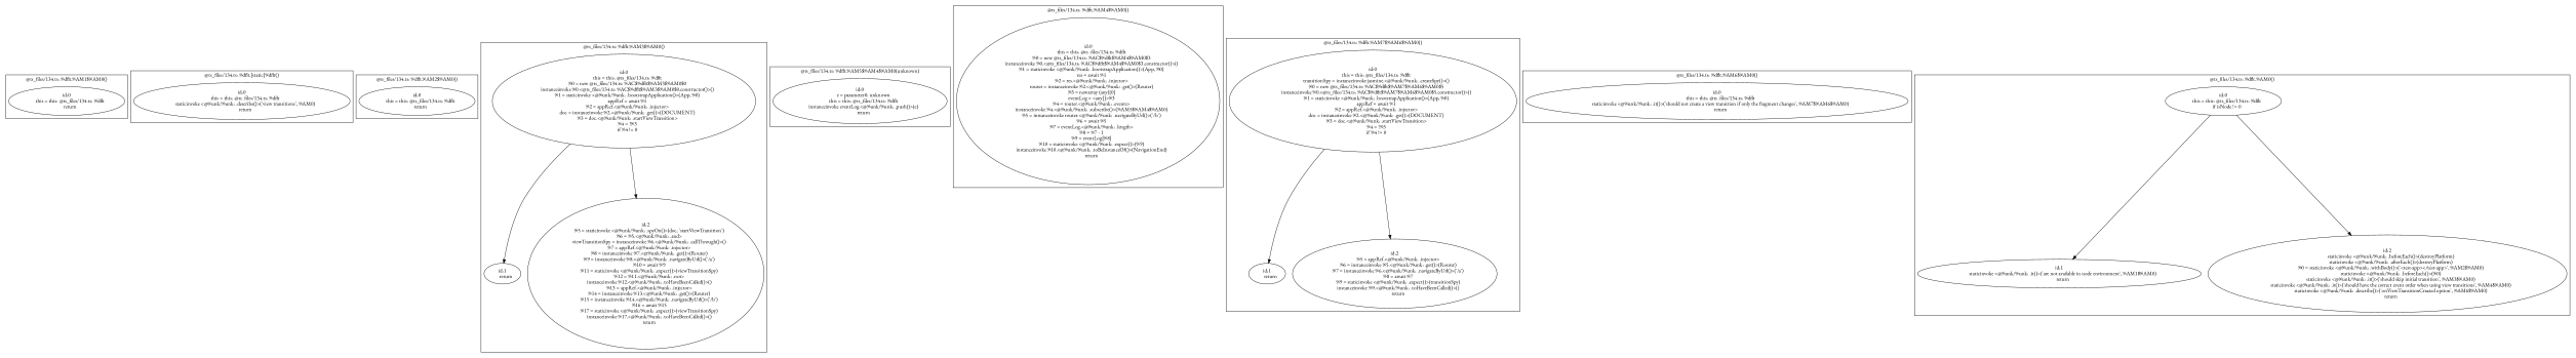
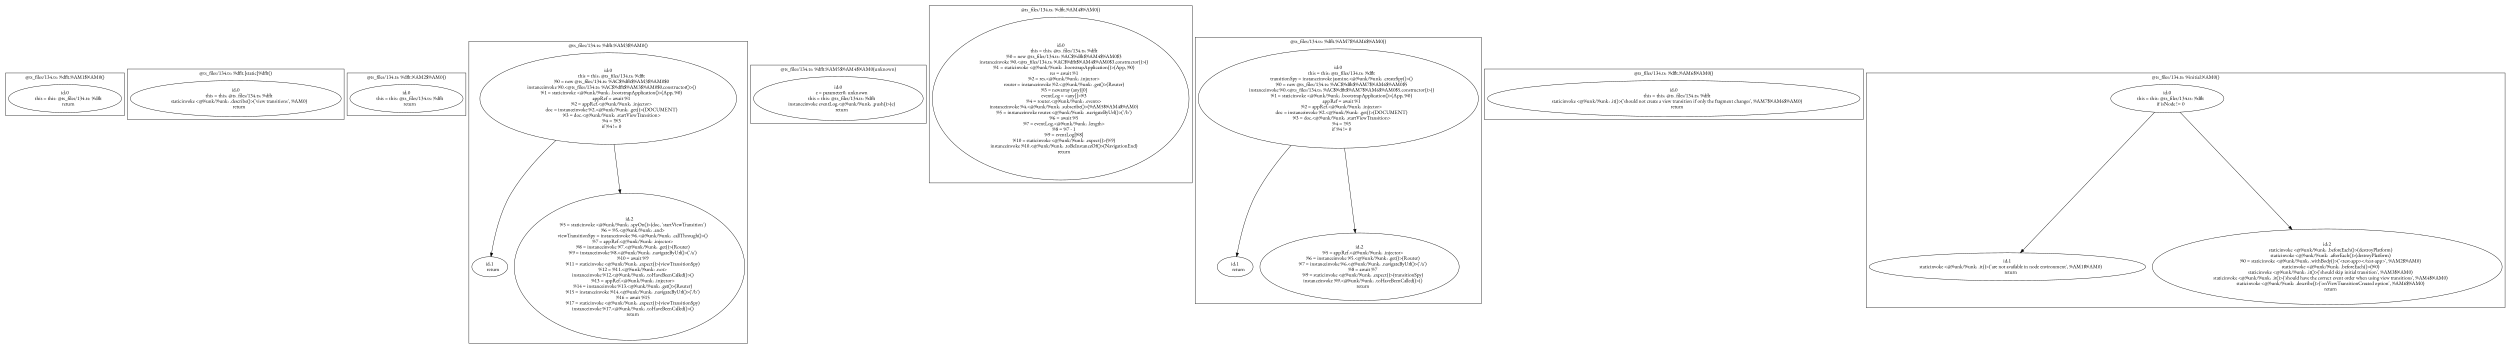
  digraph {
    fontname="EB Garamond"
    node [fontname="EB Garamond"]
    edge [fontname="EB Garamond"]
    n1 [label="id:0\n      this = this: @ts_files/134.ts: %dflt\n      return"]
    n2 [label="id:0\n      this = this: @ts_files/134.ts: %dflt\n      staticinvoke <@%unk/%unk: .describe()>('view transitions', %AM0)\n      return"]
    n3 [label="id:0\n      this = this: @ts_files/134.ts: %dflt\n      return"]
    n4 [label="id:0\n      this = this: @ts_files/134.ts: %dflt\n      %0 = new @ts_files/134.ts: %AC$%dflt$%AM3$%AM0$0\n      instanceinvoke %0.<@ts_files/134.ts: %AC$%dflt$%AM3$%AM0$0.constructor()>()\n      %1 = staticinvoke <@%unk/%unk: .bootstrapApplication()>(App, %0)\n      appRef = await %1\n      %2 = appRef.<@%unk/%unk: .injector>\n      doc = instanceinvoke %2.<@%unk/%unk: .get()>(DOCUMENT)\n      %3 = doc.<@%unk/%unk: .startViewTransition>\n      %4 = !%3\n      if %4 != 0"]
    n5 [label="id:1\n      return"]
    n6 [label="id:2\n      %5 = staticinvoke <@%unk/%unk: .spyOn()>(doc, 'startViewTransition')\n      %6 = %5.<@%unk/%unk: .and>\n      viewTransitionSpy = instanceinvoke %6.<@%unk/%unk: .callThrough()>()\n      %7 = appRef.<@%unk/%unk: .injector>\n      %8 = instanceinvoke %7.<@%unk/%unk: .get()>(Router)\n      %9 = instanceinvoke %8.<@%unk/%unk: .navigateByUrl()>('/a')\n      %10 = await %9\n      %11 = staticinvoke <@%unk/%unk: .expect()>(viewTransitionSpy)\n      %12 = %11.<@%unk/%unk: .not>\n      instanceinvoke %12.<@%unk/%unk: .toHaveBeenCalled()>()\n      %13 = appRef.<@%unk/%unk: .injector>\n      %14 = instanceinvoke %13.<@%unk/%unk: .get()>(Router)\n      %15 = instanceinvoke %14.<@%unk/%unk: .navigateByUrl()>('/b')\n      %16 = await %15\n      %17 = staticinvoke <@%unk/%unk: .expect()>(viewTransitionSpy)\n      instanceinvoke %17.<@%unk/%unk: .toHaveBeenCalled()>()\n      return"]
    n7 [label="id:0\n      e = parameter0: unknown\n      this = this: @ts_files/134.ts: %dflt\n      instanceinvoke eventLog.<@%unk/%unk: .push()>(e)\n      return"]
    n8 [label="id:0\n      this = this: @ts_files/134.ts: %dflt\n      %0 = new @ts_files/134.ts: %AC$%dflt$%AM4$%AM0$3\n      instanceinvoke %0.<@ts_files/134.ts: %AC$%dflt$%AM4$%AM0$3.constructor()>()\n      %1 = staticinvoke <@%unk/%unk: .bootstrapApplication()>(App, %0)\n      res = await %1\n      %2 = res.<@%unk/%unk: .injector>\n      router = instanceinvoke %2.<@%unk/%unk: .get()>(Router)\n      %3 = newarray (any)[0]\n      eventLog = <any[]>%3\n      %4 = router.<@%unk/%unk: .events>\n      instanceinvoke %4.<@%unk/%unk: .subscribe()>(%AM5$%AM4$%AM0)\n      %5 = instanceinvoke router.<@%unk/%unk: .navigateByUrl()>('/b')\n      %6 = await %5\n      %7 = eventLog.<@%unk/%unk: .length>\n      %8 = %7 - 1\n      %9 = eventLog[%8]\n      %10 = staticinvoke <@%unk/%unk: .expect()>(%9)\n      instanceinvoke %10.<@%unk/%unk: .toBeInstanceOf()>(NavigationEnd)\n      return"]
    n9 [label="id:0\n      this = this: @ts_files/134.ts: %dflt\n      transitionSpy = instanceinvoke jasmine.<@%unk/%unk: .createSpy()>()\n      %0 = new @ts_files/134.ts: %AC$%dflt$%AM7$%AM6$%AM0$5\n      instanceinvoke %0.<@ts_files/134.ts: %AC$%dflt$%AM7$%AM6$%AM0$5.constructor()>()\n      %1 = staticinvoke <@%unk/%unk: .bootstrapApplication()>(App, %0)\n      appRef = await %1\n      %2 = appRef.<@%unk/%unk: .injector>\n      doc = instanceinvoke %2.<@%unk/%unk: .get()>(DOCUMENT)\n      %3 = doc.<@%unk/%unk: .startViewTransition>\n      %4 = !%3\n      if %4 != 0"]
    n10 [label="id:1\n      return"]
    n11 [label="id:2\n      %5 = appRef.<@%unk/%unk: .injector>\n      %6 = instanceinvoke %5.<@%unk/%unk: .get()>(Router)\n      %7 = instanceinvoke %6.<@%unk/%unk: .navigateByUrl()>('/a')\n      %8 = await %7\n      %9 = staticinvoke <@%unk/%unk: .expect()>(transitionSpy)\n      instanceinvoke %9.<@%unk/%unk: .toHaveBeenCalled()>()\n      return"]
    n12 [label="id:0\n      this = this: @ts_files/134.ts: %dflt\n      staticinvoke <@%unk/%unk: .it()>('should not create a view transition if only the fragment changes', %AM7$%AM6$%AM0)\n      return"]
    n13 [label="id:0\n      this = this: @ts_files/134.ts: %dflt\n      if isNode != 0"]
    n14 [label="id:1\n      staticinvoke <@%unk/%unk: .it()>('are not available in node environment', %AM1$%AM0)\n      return"]
    n15 [label="id:2\n      staticinvoke <@%unk/%unk: .beforeEach()>(destroyPlatform)\n      staticinvoke <@%unk/%unk: .afterEach()>(destroyPlatform)\n      %0 = staticinvoke <@%unk/%unk: .withBody()>('<test-app></test-app>', %AM2$%AM0)\n      staticinvoke <@%unk/%unk: .beforeEach()>(%0)\n      staticinvoke <@%unk/%unk: .it()>('should skip initial transition', %AM3$%AM0)\n      staticinvoke <@%unk/%unk: .it()>('should have the correct event order when using view transitions', %AM4$%AM0)\n      staticinvoke <@%unk/%unk: .describe()>('onViewTransitionCreated option', %AM6$%AM0)\n      return"]
    subgraph cluster_1 {
      label="@ts_files/134.ts: %dflt.%AM1$%AM0()"
      n1
    }
    subgraph cluster_2 {
      label="@ts_files/134.ts: %dflt.[static]%dflt()"
      n2
    }
    subgraph cluster_3 {
      label="@ts_files/134.ts: %dflt.%AM2$%AM0()"
      n3
    }
    subgraph cluster_4 {
      label="@ts_files/134.ts: %dflt.%AM3$%AM0()"
      n4
      n5
      n6
    }
    subgraph cluster_5 {
      label="@ts_files/134.ts: %dflt.%AM5$%AM4$%AM0(unknown)"
      n7
    }
    subgraph cluster_6 {
      label="@ts_files/134.ts: %dflt.%AM4$%AM0()"
      n8
    }
    subgraph cluster_7 {
      label="@ts_files/134.ts: %dflt.%AM7$%AM6$%AM0()"
      n9
      n10
      n11
    }
    subgraph cluster_8 {
      label="@ts_files/134.ts: %dflt.%AM6$%AM0()"
      n12
    }
    subgraph cluster_9 {
-     label="@ts_files/134.ts: %dflt.%AM0()"
+     label="@ts_files/134.ts: %initial.%AM0()"
      n13
      n14
      n15
    }
    n4 -> n5
    n4 -> n6
    n9 -> n10
    n9 -> n11
    n13 -> n14
    n13 -> n15
  }
